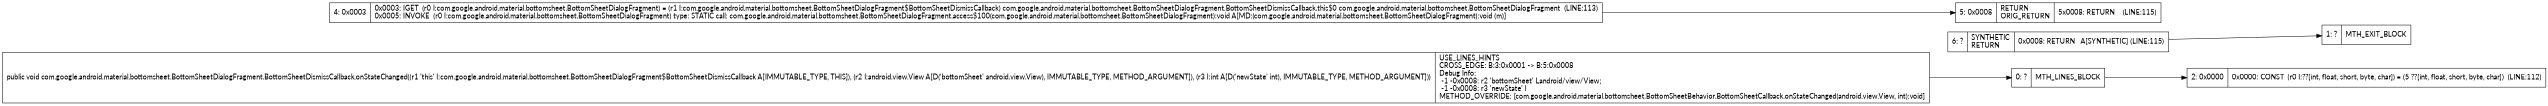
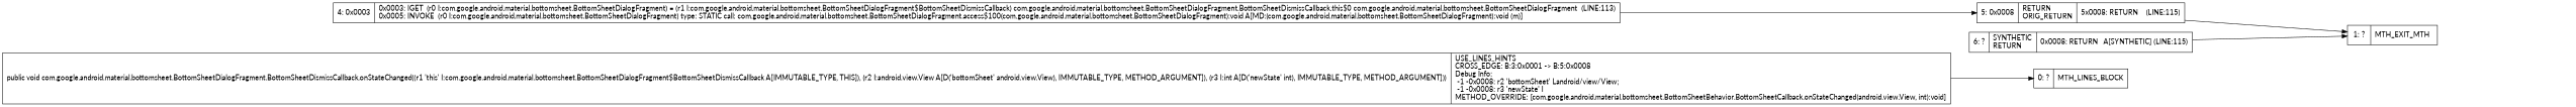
  digraph {
    fontname=Lato
    rankdir=LR
    node [fontname=Lato shape=record]
    edge [fontname=Lato]
    n1 [label="{0\:\ ?|MTH_LINES_BLOCK\l}"]
-   n2 [label="{2\:\ 0x0000|0x0000: CONST  (r0 I:??[int, float, short, byte, char]) = (5 ??[int, float, short, byte, char])  (LINE:112)\l}"]
    n3 [label="{4\:\ 0x0003|0x0003: IGET  (r0 I:com.google.android.material.bottomsheet.BottomSheetDialogFragment) = (r1 I:com.google.android.material.bottomsheet.BottomSheetDialogFragment$BottomSheetDismissCallback) com.google.android.material.bottomsheet.BottomSheetDialogFragment.BottomSheetDismissCallback.this$0 com.google.android.material.bottomsheet.BottomSheetDialogFragment  (LINE:113)\l0x0005: INVOKE  (r0 I:com.google.android.material.bottomsheet.BottomSheetDialogFragment) type: STATIC call: com.google.android.material.bottomsheet.BottomSheetDialogFragment.access$100(com.google.android.material.bottomsheet.BottomSheetDialogFragment):void A[MD:(com.google.android.material.bottomsheet.BottomSheetDialogFragment):void (m)]\l}"]
    n4 [label="{5\:\ 0x0008|RETURN\lORIG_RETURN\l|5x0008: RETURN    (LINE:115)\l}"]
    n5 [label="{6\:\ ?|SYNTHETIC\lRETURN\l|0x0008: RETURN   A[SYNTHETIC] (LINE:115)\l}"]
-   n6 [label="{1\:\ ?|MTH_EXIT_BLOCK\l}"]
+   n6 [label="{1\:\ ?|MTH_EXIT_MTH\l}"]
    n7 [label="{public void com.google.android.material.bottomsheet.BottomSheetDialogFragment.BottomSheetDismissCallback.onStateChanged((r1 'this' I:com.google.android.material.bottomsheet.BottomSheetDialogFragment$BottomSheetDismissCallback A[IMMUTABLE_TYPE, THIS]), (r2 I:android.view.View A[D('bottomSheet' android.view.View), IMMUTABLE_TYPE, METHOD_ARGUMENT]), (r3 I:int A[D('newState' int), IMMUTABLE_TYPE, METHOD_ARGUMENT]))  | USE_LINES_HINTS\lCROSS_EDGE: B:3:0x0001 \-\> B:5:0x0008\lDebug Info:\l  \-1 \-0x0008: r2 'bottomSheet' Landroid\/view\/View;\l  \-1 \-0x0008: r3 'newState' I\lMETHOD_OVERRIDE: [com.google.android.material.bottomsheet.BottomSheetBehavior.BottomSheetCallback.onStateChanged(android.view.View, int):void]\l}"]
-   n1 -> n2
    n3 -> n4
+   n4 -> n6
    n5 -> n6
    n7 -> n1
  }
